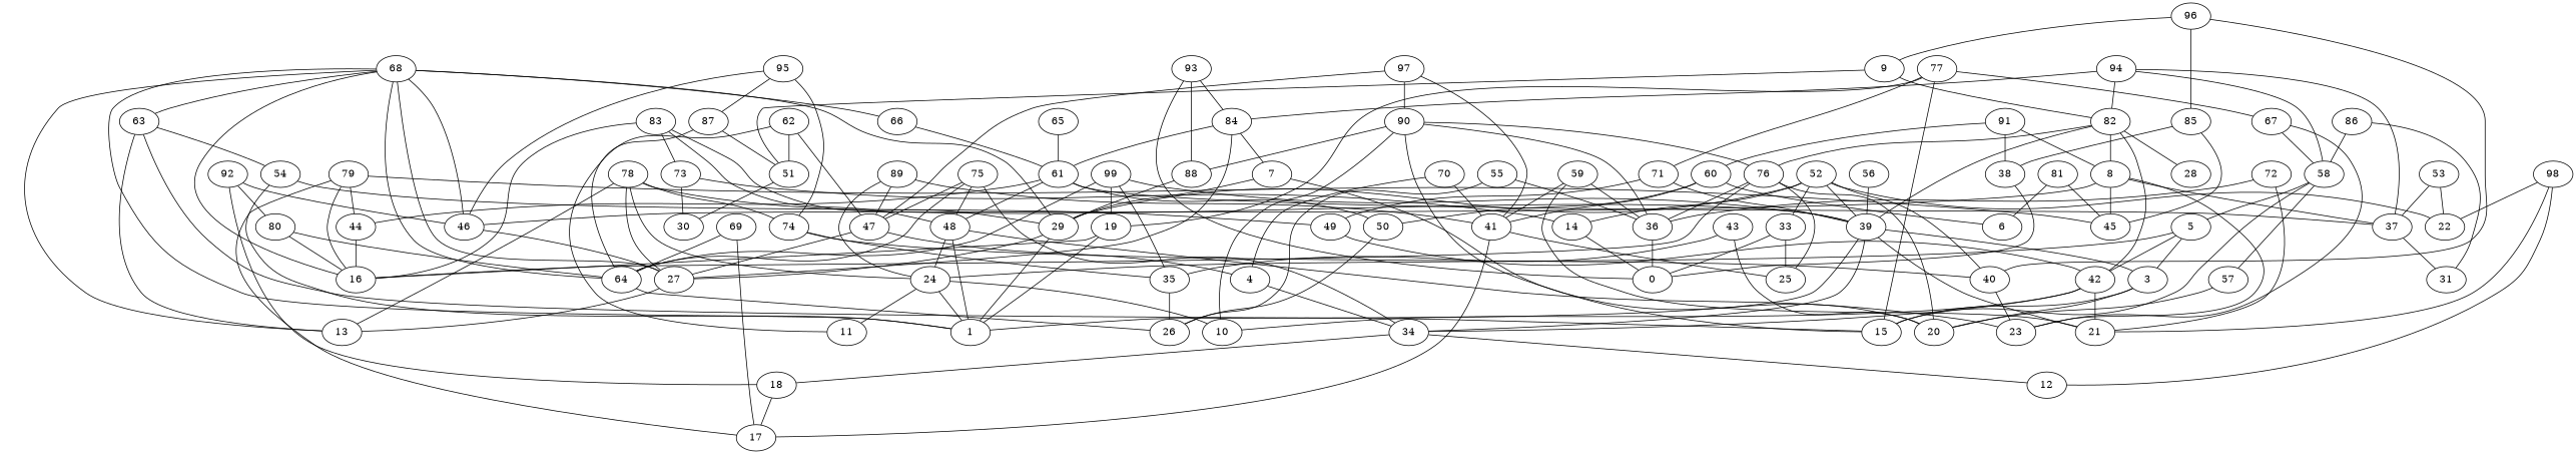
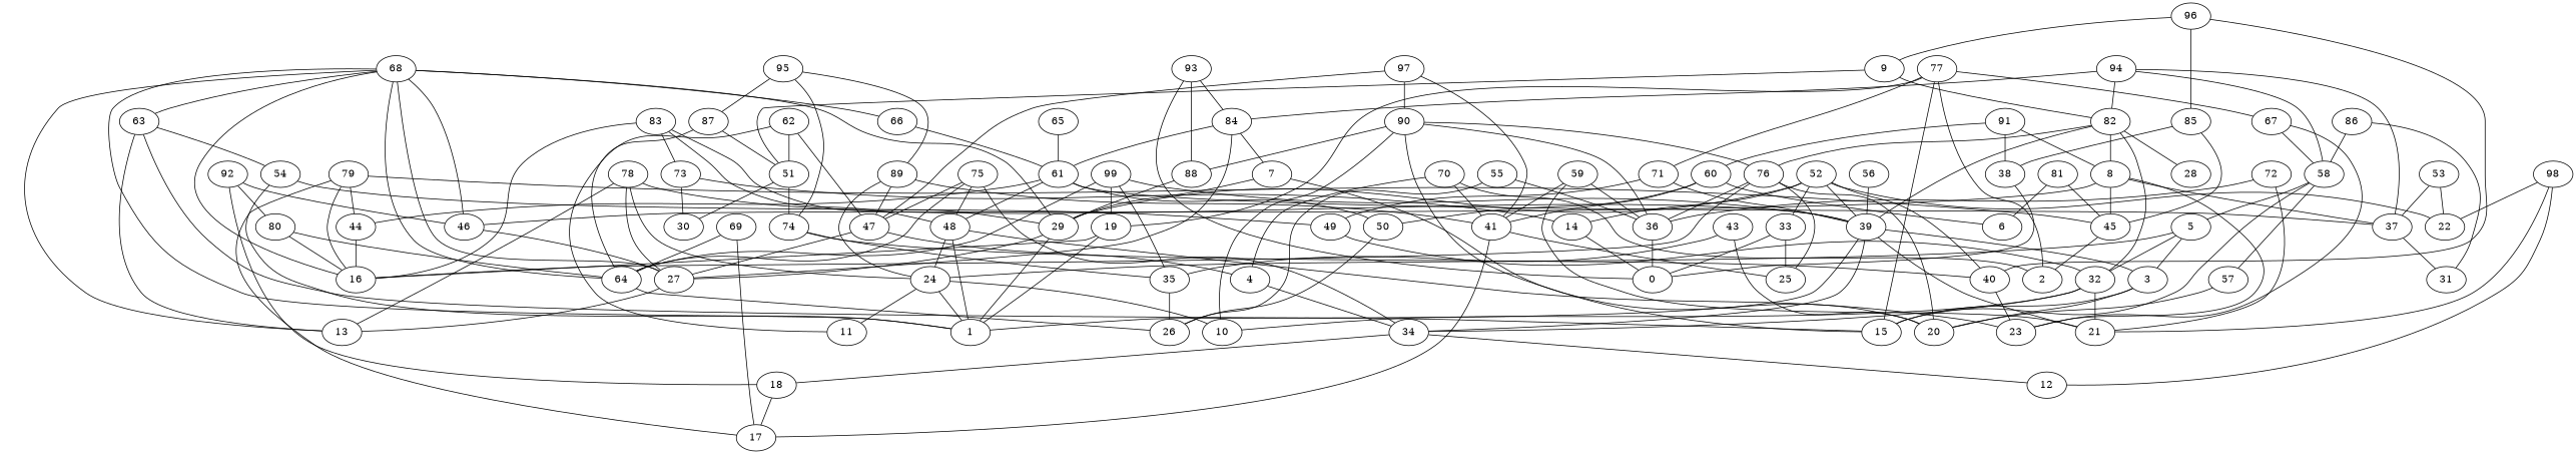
  digraph {
    edge [color=black dir=none]
    79
    44
    17
    45
    16
    56
    39
    21
    34
    3
    1
    92
    46
    80
    18
    27
    24
    10
    11
    98
    22
    12
    74
    40
    35
    23
    53
    37
    77
    71
    67
    19
+   2
    15
    49
    58
-   42
+   42 [label=32]
    28
    91
    8
    38
    60
    0
    78
    13
    89
    41
    47
    25
    5
    20
    83
    29
    48
    73
    87
    64
    51
    26
    52
    14
    33
    97
    90
    36
    88
    76
    62
    30
    55
    68
    63
    66
    54
    31
    75
    4
    82
    99
    43
    96
    9
    85
    94
    84
    93
    86
    61
    50
    59
    70
    95
    69
    81
    6
    65
    7
    57
    72
    subgraph sub_1 {
      79
      44
      17
      45
      16
      56
      39
      21
      34
      3
      1
      92
      46
      80
      18
      27
      24
      10
      11
      98
      22
      12
      74
      40
      35
      23
      53
      37
      77
      71
      67
      19
+     2
      15
      49
      58
      42
      28
      91
      8
      38
      60
      0
      78
      13
      89
      41
      47
      25
      5
      20
      83
      29
      48
      73
      87
      64
      51
      26
      52
      14
      33
      97
      90
      36
      88
      76
      62
      30
      55
      68
      63
      66
      54
      31
      75
      4
      82
      99
      43
      96
      9
      85
      94
      84
      93
      86
      61
      50
      59
      70
      95
      69
      81
      6
      65
      7
      57
      72
    }
    79 -> 44
    79 -> 17
    79 -> 45
    79 -> 16
    44 -> 16
+   45 -> 2
    56 -> 39
    39 -> 21
    39 -> 34
    39 -> 3
    39 -> 1
    34 -> 18
    34 -> 12
    3 -> 15
    3 -> 20
    92 -> 46
    92 -> 80
    92 -> 18
    46 -> 27
    80 -> 16
    80 -> 64
    18 -> 17
    27 -> 13
    24 -> 1
    24 -> 10
    24 -> 11
    98 -> 21
    98 -> 22
    98 -> 12
    74 -> 40
    74 -> 35
    40 -> 23
    35 -> 26
    53 -> 22
    53 -> 37
    37 -> 31
    77 -> 71
    77 -> 67
    77 -> 19
+   77 -> 2
    77 -> 15
    71 -> 39
    71 -> 49
    67 -> 23
    67 -> 58
    19 -> 16
    19 -> 1
    49 -> 42
    58 -> 15
    58 -> 5
    58 -> 57
    42 -> 21
    42 -> 34
    42 -> 10
    91 -> 8
    91 -> 38
    91 -> 60
    8 -> 45
    8 -> 46
    8 -> 23
    8 -> 37
    38 -> 0
    60 -> 41
    60 -> 50
    60 -> 6
    78 -> 39
    78 -> 27
    78 -> 24
-   78 -> 74
+   51 -> 74
    78 -> 13
    89 -> 24
    89 -> 41
    89 -> 47
    41 -> 17
    41 -> 25
    47 -> 27
    47 -> 4
    5 -> 3
    5 -> 24
    5 -> 42
    83 -> 16
    83 -> 29
    83 -> 48
    83 -> 73
    29 -> 1
    29 -> 27
    48 -> 1
    48 -> 24
    48 -> 23
    73 -> 14
    73 -> 30
    87 -> 64
    87 -> 51
    64 -> 26
    51 -> 30
    52 -> 39
    52 -> 22
    52 -> 40
    52 -> 29
    52 -> 14
    52 -> 33
    14 -> 0
    33 -> 0
    33 -> 25
    97 -> 41
    97 -> 47
    97 -> 90
    90 -> 10
    90 -> 15
    90 -> 36
    90 -> 88
    90 -> 76
    36 -> 0
    88 -> 29
    76 -> 16
    76 -> 25
    76 -> 20
    76 -> 36
    62 -> 11
    62 -> 47
    62 -> 51
    55 -> 26
    55 -> 36
    68 -> 16
    68 -> 1
    68 -> 46
    68 -> 27
    68 -> 13
    68 -> 29
    68 -> 64
    68 -> 63
    68 -> 66
    63 -> 15
    63 -> 13
    63 -> 54
    66 -> 61
    54 -> 1
    54 -> 49
    75 -> 34
    75 -> 47
    75 -> 48
    75 -> 64
    4 -> 34
    82 -> 39
    82 -> 42
    82 -> 28
    82 -> 8
    82 -> 76
    99 -> 39
    99 -> 35
    99 -> 19
    99 -> 64
    43 -> 35
    43 -> 20
    96 -> 40
    96 -> 9
    96 -> 85
    9 -> 51
    9 -> 82
    85 -> 45
    85 -> 38
    94 -> 37
    94 -> 58
    94 -> 82
    94 -> 84
    84 -> 27
    84 -> 61
    84 -> 7
    93 -> 0
    93 -> 88
    93 -> 84
    86 -> 58
    86 -> 31
    61 -> 44
    61 -> 37
    61 -> 48
    61 -> 50
    50 -> 26
    59 -> 21
    59 -> 41
    59 -> 36
+   70 -> 2
    70 -> 41
    70 -> 4
-   95 -> 46
+   95 -> 89
    95 -> 74
    95 -> 87
    69 -> 17
    69 -> 64
    81 -> 45
    81 -> 6
    65 -> 61
    7 -> 20
    7 -> 29
    57 -> 20
    72 -> 21
    72 -> 36
  }
